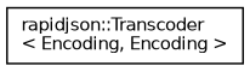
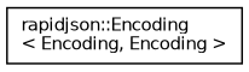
  digraph {
    rankdir=LR
-   n1 [color=black fillcolor=white fontname=Helvetica fontsize=10 height=0.2 label="rapidjson::Transcoder\l\< Encoding, Encoding \>" shape=record style=filled width=0.4]
+   n1 [color=black fillcolor=white fontname=Helvetica fontsize=10 height=0.2 label="rapidjson::Encoding\l\< Encoding, Encoding \>" shape=record style=filled width=0.4]
  }
